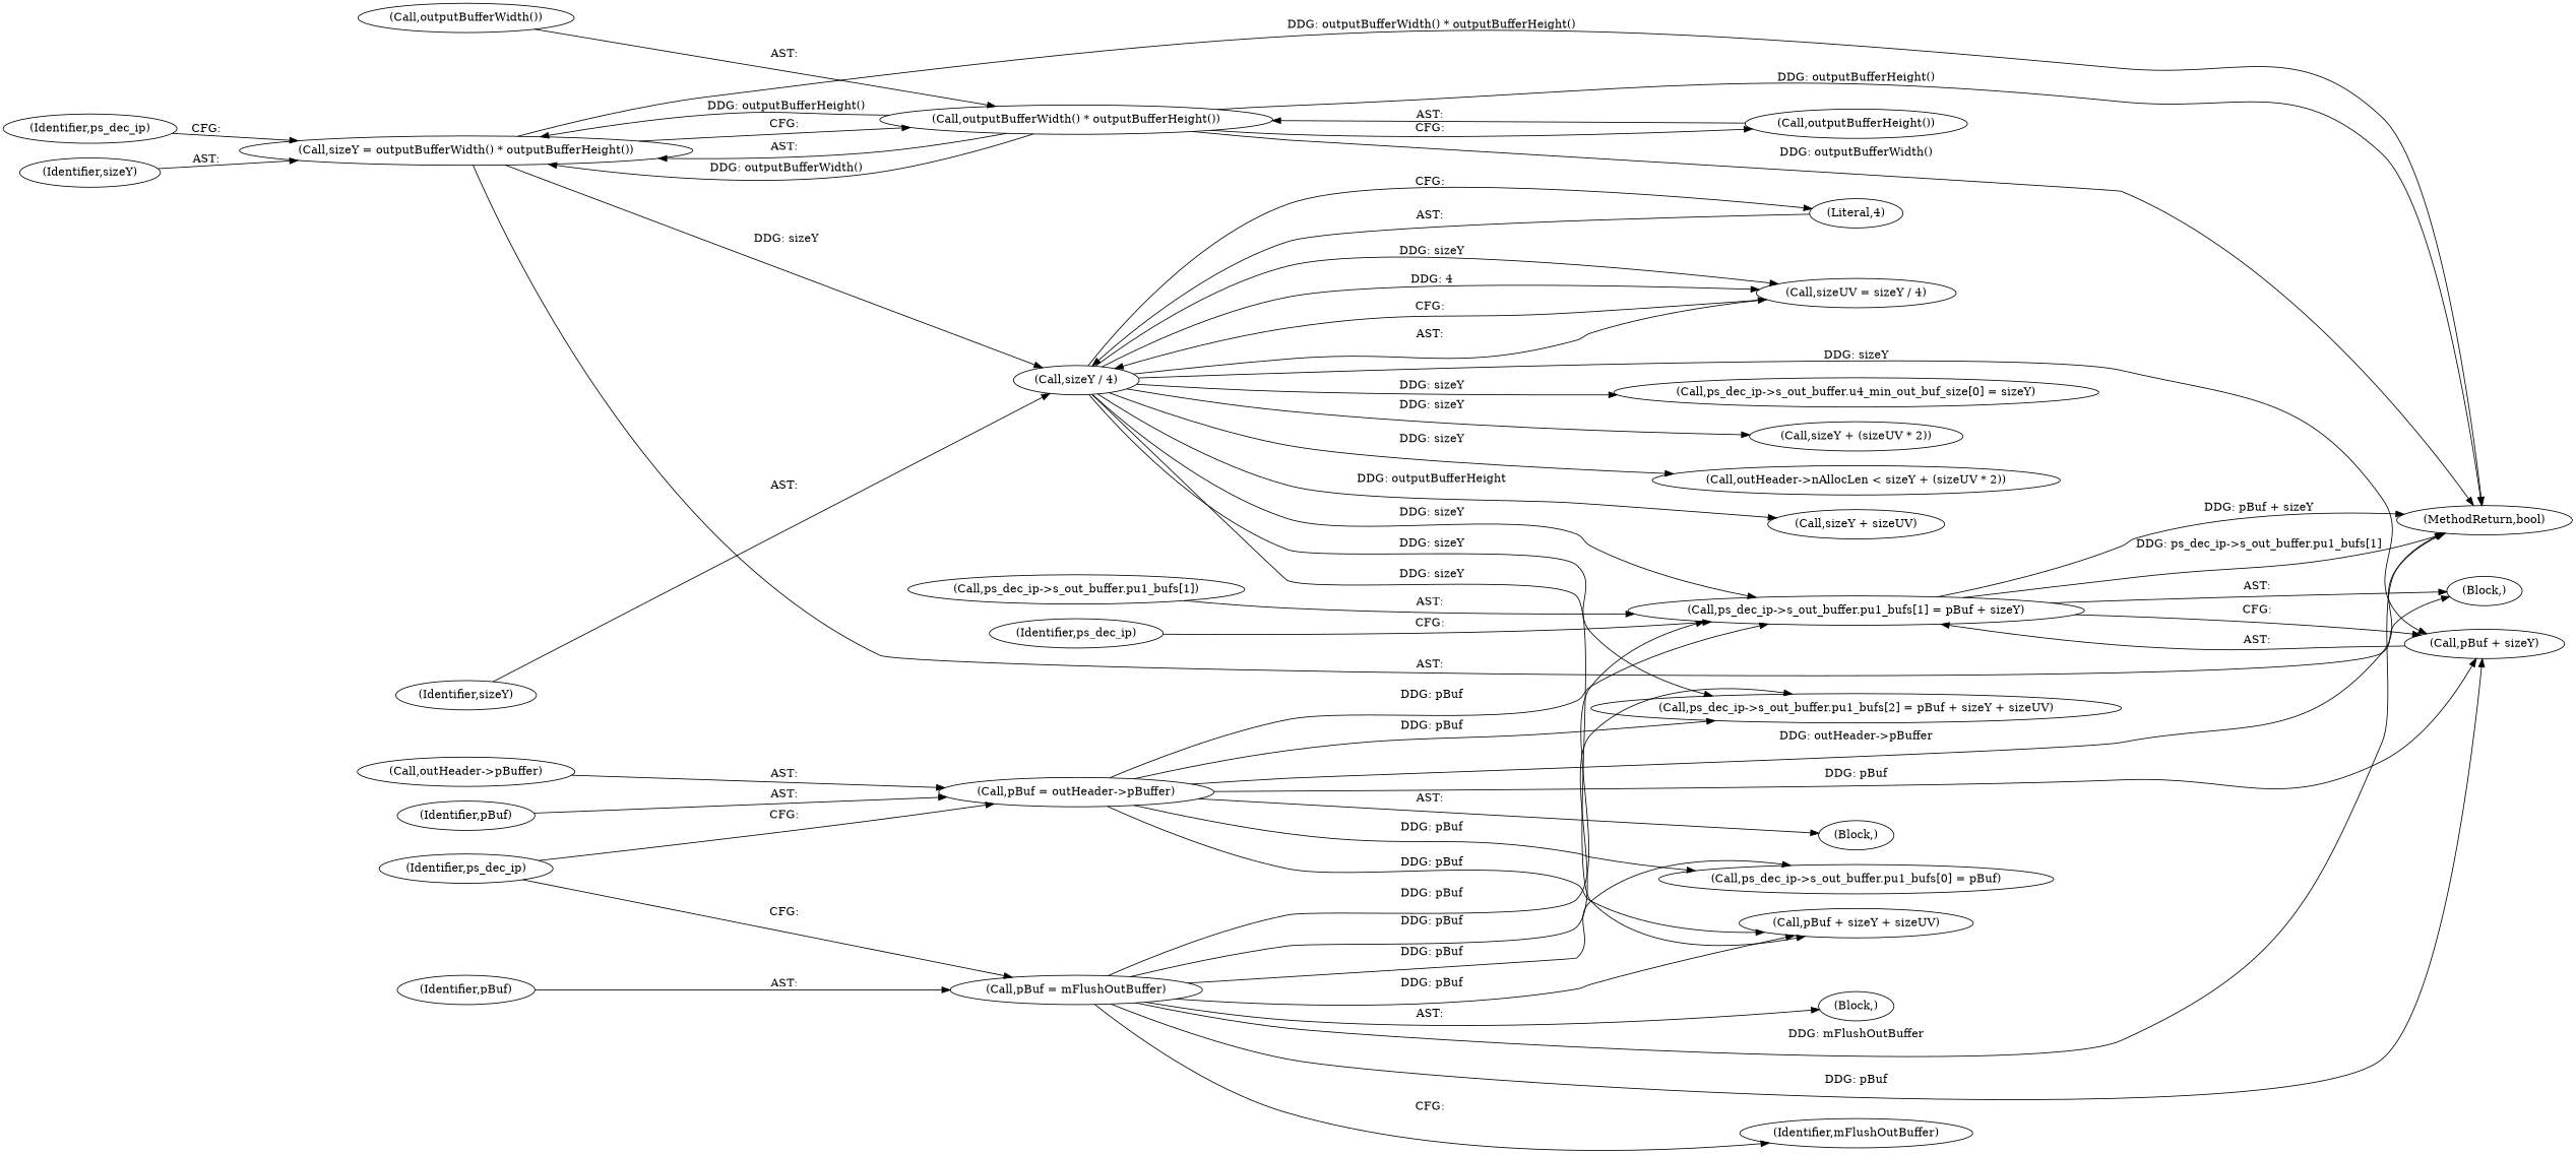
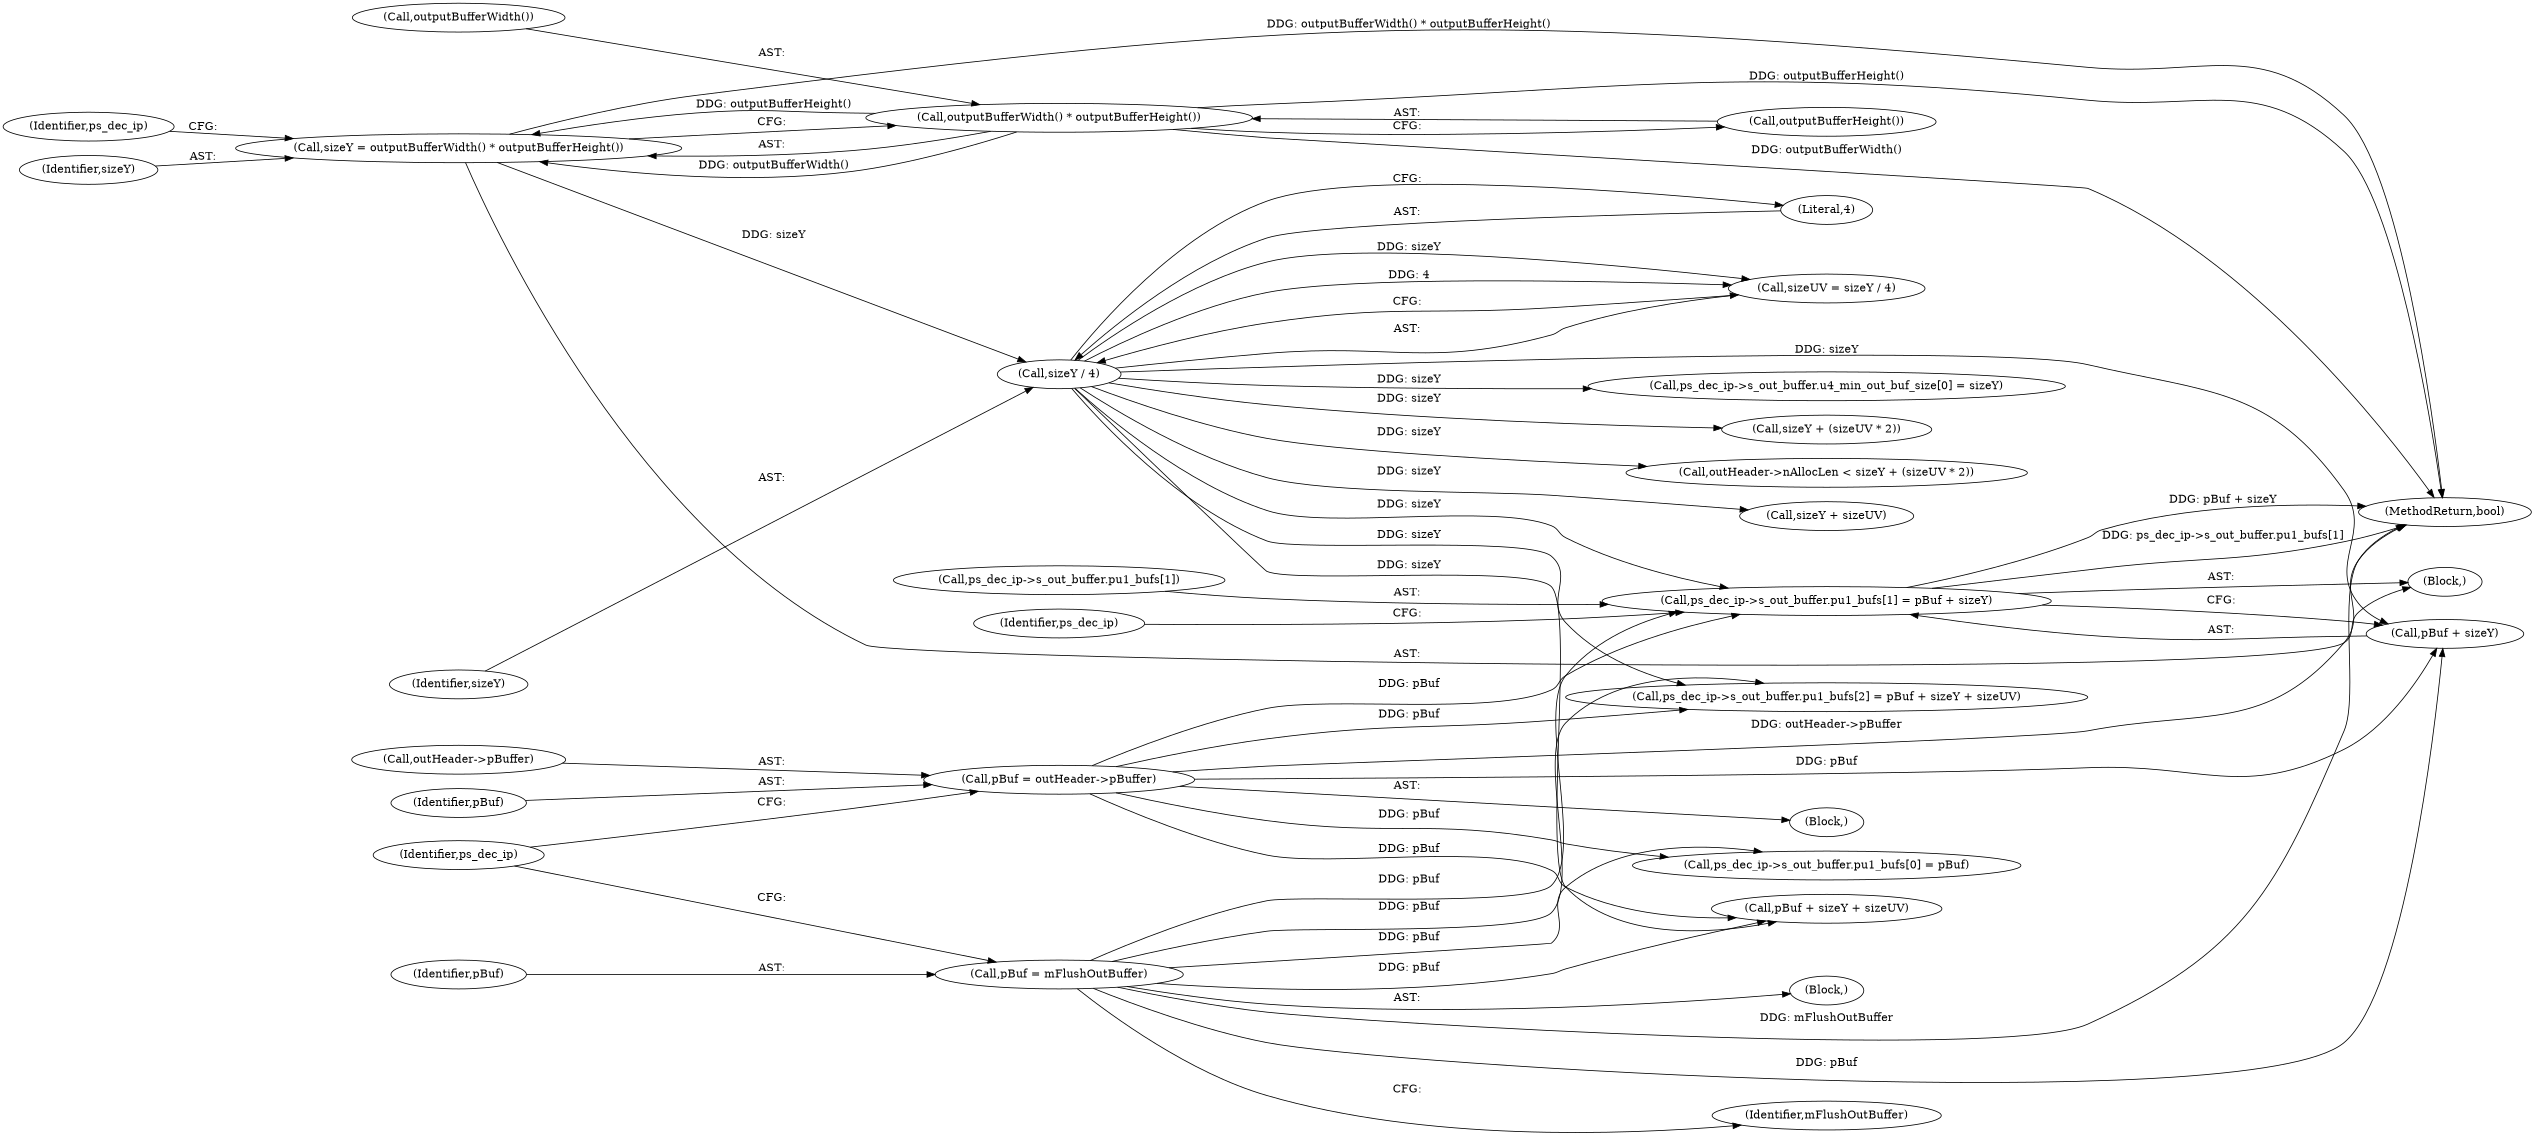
  digraph {
    rankdir=LR
    n1 [label="(Call,ps_dec_ip->s_out_buffer.pu1_bufs[1] = pBuf + sizeY)"]
    n2 [label="(Call,pBuf + sizeY)"]
    n3 [label="(MethodReturn,bool)"]
    n4 [label="(Block,)"]
    n5 [label="(Call,pBuf = mFlushOutBuffer)"]
    n6 [label="(Call,pBuf + sizeY + sizeUV)"]
    n7 [label="(Call,ps_dec_ip->s_out_buffer.pu1_bufs[2] = pBuf + sizeY + sizeUV)"]
    n8 [label="(Identifier,mFlushOutBuffer)"]
    n9 [label="(Call,ps_dec_ip->s_out_buffer.pu1_bufs[0] = pBuf)"]
    n10 [label="(Block,)"]
    n11 [label="(Call,pBuf = outHeader->pBuffer)"]
    n12 [label="(Block,)"]
    n13 [label="(Call,outHeader->pBuffer)"]
    n14 [label="(Call,sizeY / 4)"]
    n15 [label="(Call,sizeY + (sizeUV * 2))"]
    n16 [label="(Call,outHeader->nAllocLen < sizeY + (sizeUV * 2))"]
    n17 [label="(Call,sizeY + sizeUV)"]
    n18 [label="(Literal,4)"]
    n19 [label="(Call,sizeUV = sizeY / 4)"]
    n20 [label="(Call,ps_dec_ip->s_out_buffer.u4_min_out_buf_size[0] = sizeY)"]
    n21 [label="(Call,sizeY = outputBufferWidth() * outputBufferHeight())"]
    n22 [label="(Call,outputBufferWidth() * outputBufferHeight())"]
    n23 [label="(Call,outputBufferHeight())"]
    n24 [label="(Identifier,ps_dec_ip)"]
    n25 [label="(Identifier,sizeY)"]
    n26 [label="(Call,outputBufferWidth())"]
    n27 [label="(Identifier,ps_dec_ip)"]
    n28 [label="(Identifier,ps_dec_ip)"]
    n29 [label="(Identifier,pBuf)"]
    n30 [label="(Call,ps_dec_ip->s_out_buffer.pu1_bufs[1])"]
    n31 [label="(Identifier,sizeY)"]
    n32 [label="(Identifier,pBuf)"]
    n1 -> n2 [label="CFG: "]
    n1 -> n3 [label="DDG: ps_dec_ip->s_out_buffer.pu1_bufs[1]"]
    n1 -> n3 [label="DDG: pBuf + sizeY"]
    n1 -> n4 [label="AST: "]
    n2 -> n1 [label="AST: "]
    n5 -> n1 [label="DDG: pBuf"]
    n5 -> n2 [label="DDG: pBuf"]
    n5 -> n3 [label="DDG: mFlushOutBuffer"]
    n5 -> n6 [label="DDG: pBuf"]
    n5 -> n7 [label="DDG: pBuf"]
    n5 -> n8 [label="CFG: "]
    n5 -> n9 [label="DDG: pBuf"]
    n5 -> n10 [label="AST: "]
    n11 -> n1 [label="DDG: pBuf"]
    n11 -> n2 [label="DDG: pBuf"]
    n11 -> n3 [label="DDG: outHeader->pBuffer"]
    n11 -> n6 [label="DDG: pBuf"]
    n11 -> n7 [label="DDG: pBuf"]
    n11 -> n9 [label="DDG: pBuf"]
    n11 -> n12 [label="AST: "]
    n13 -> n11 [label="AST: "]
    n14 -> n1 [label="DDG: sizeY"]
    n14 -> n2 [label="DDG: sizeY"]
    n14 -> n6 [label="DDG: sizeY"]
    n14 -> n7 [label="DDG: sizeY"]
    n14 -> n15 [label="DDG: sizeY"]
    n14 -> n16 [label="DDG: sizeY"]
-   n14 -> n17 [label="DDG: outputBufferHeight"]
+   n14 -> n17 [label="DDG: sizeY"]
    n14 -> n18 [label="CFG: "]
    n14 -> n19 [label="AST: "]
    n14 -> n19 [label="DDG: sizeY"]
    n14 -> n19 [label="DDG: 4"]
    n14 -> n20 [label="DDG: sizeY"]
    n18 -> n14 [label="AST: "]
    n19 -> n14 [label="CFG: "]
    n21 -> n3 [label="DDG: outputBufferWidth() * outputBufferHeight()"]
    n21 -> n4 [label="AST: "]
    n21 -> n14 [label="DDG: sizeY"]
    n21 -> n22 [label="CFG: "]
    n22 -> n3 [label="DDG: outputBufferHeight()"]
    n22 -> n3 [label="DDG: outputBufferWidth()"]
    n22 -> n21 [label="AST: "]
    n22 -> n21 [label="DDG: outputBufferWidth()"]
    n22 -> n21 [label="DDG: outputBufferHeight()"]
    n22 -> n23 [label="CFG: "]
    n23 -> n22 [label="AST: "]
    n24 -> n21 [label="CFG: "]
    n25 -> n21 [label="AST: "]
    n26 -> n22 [label="AST: "]
    n27 -> n1 [label="CFG: "]
    n28 -> n5 [label="CFG: "]
    n28 -> n11 [label="CFG: "]
    n29 -> n5 [label="AST: "]
    n30 -> n1 [label="AST: "]
    n31 -> n14 [label="AST: "]
    n32 -> n11 [label="AST: "]
  }
